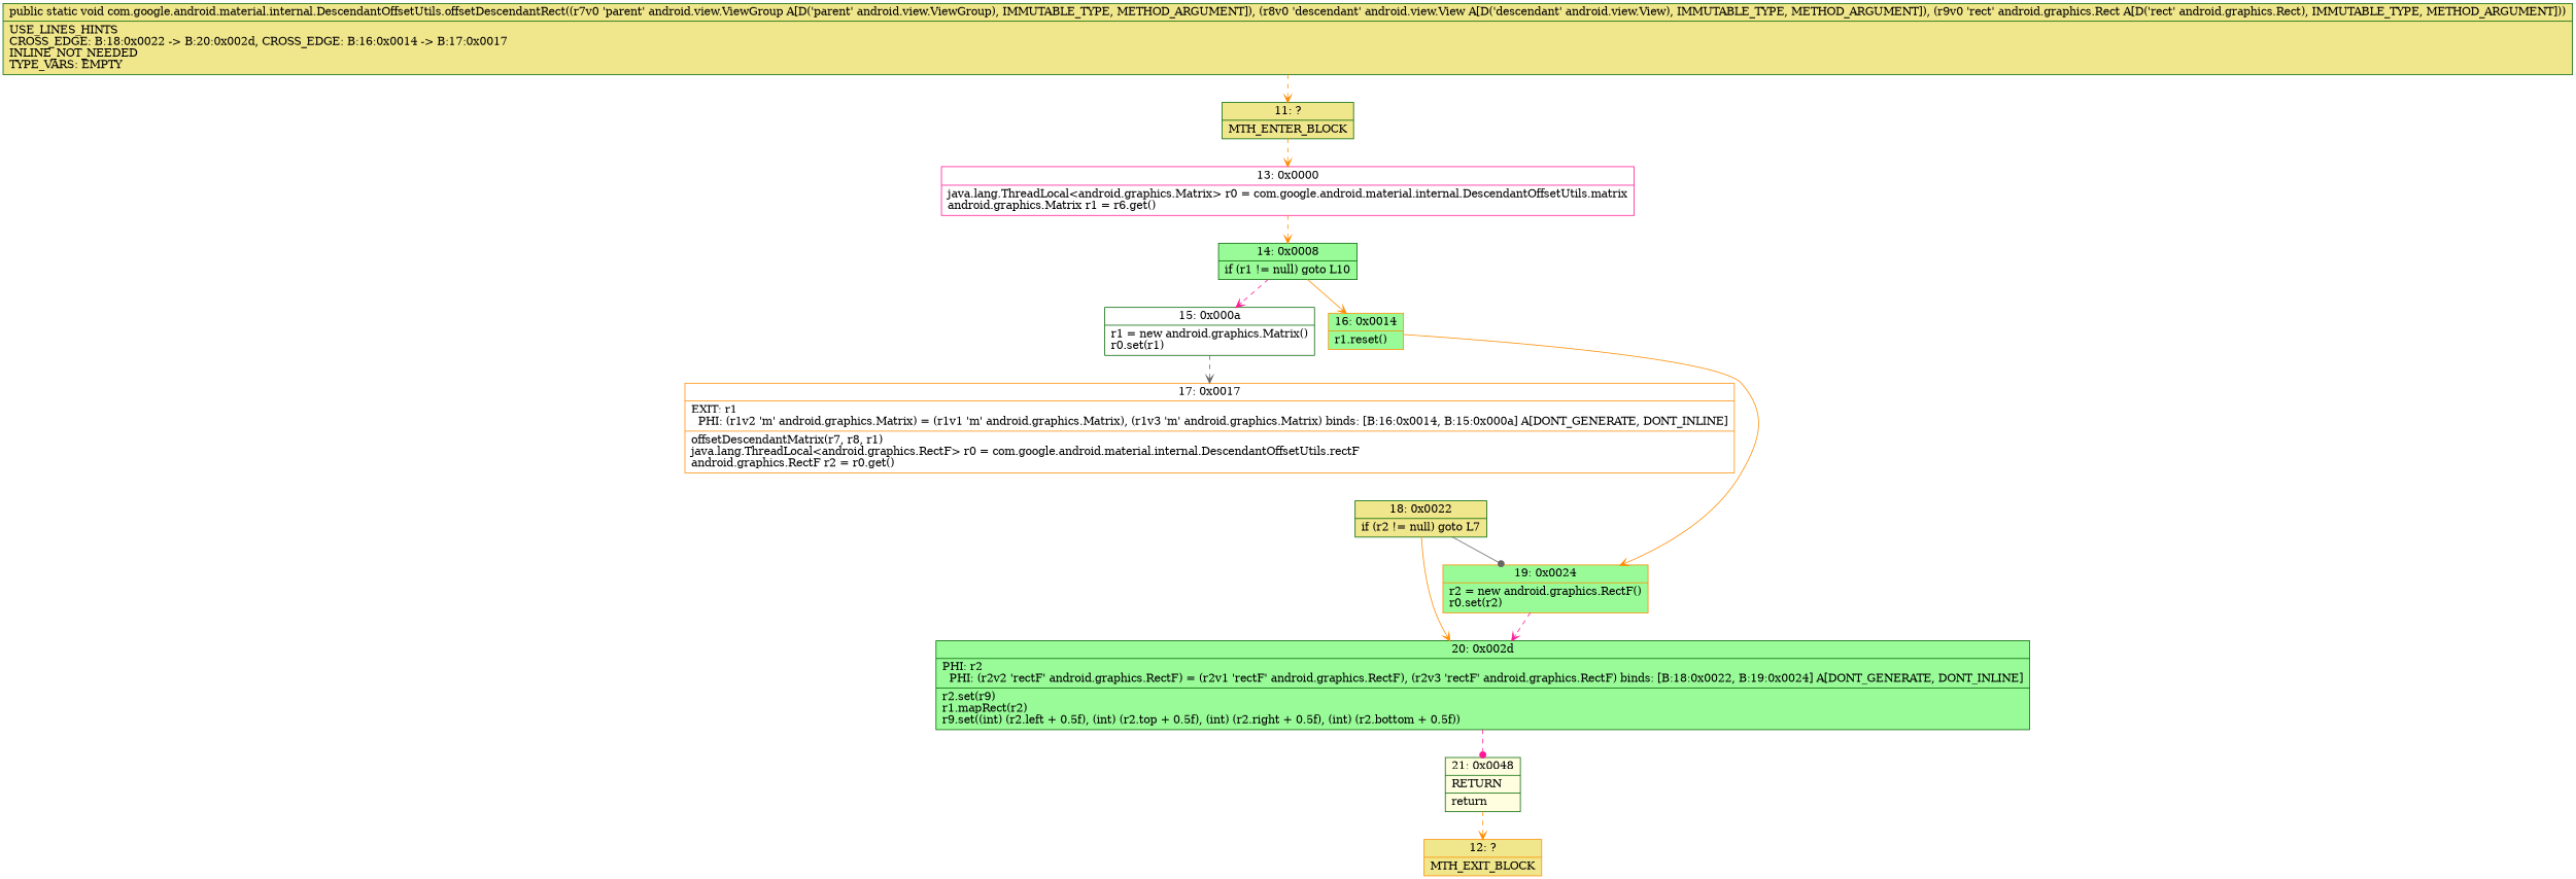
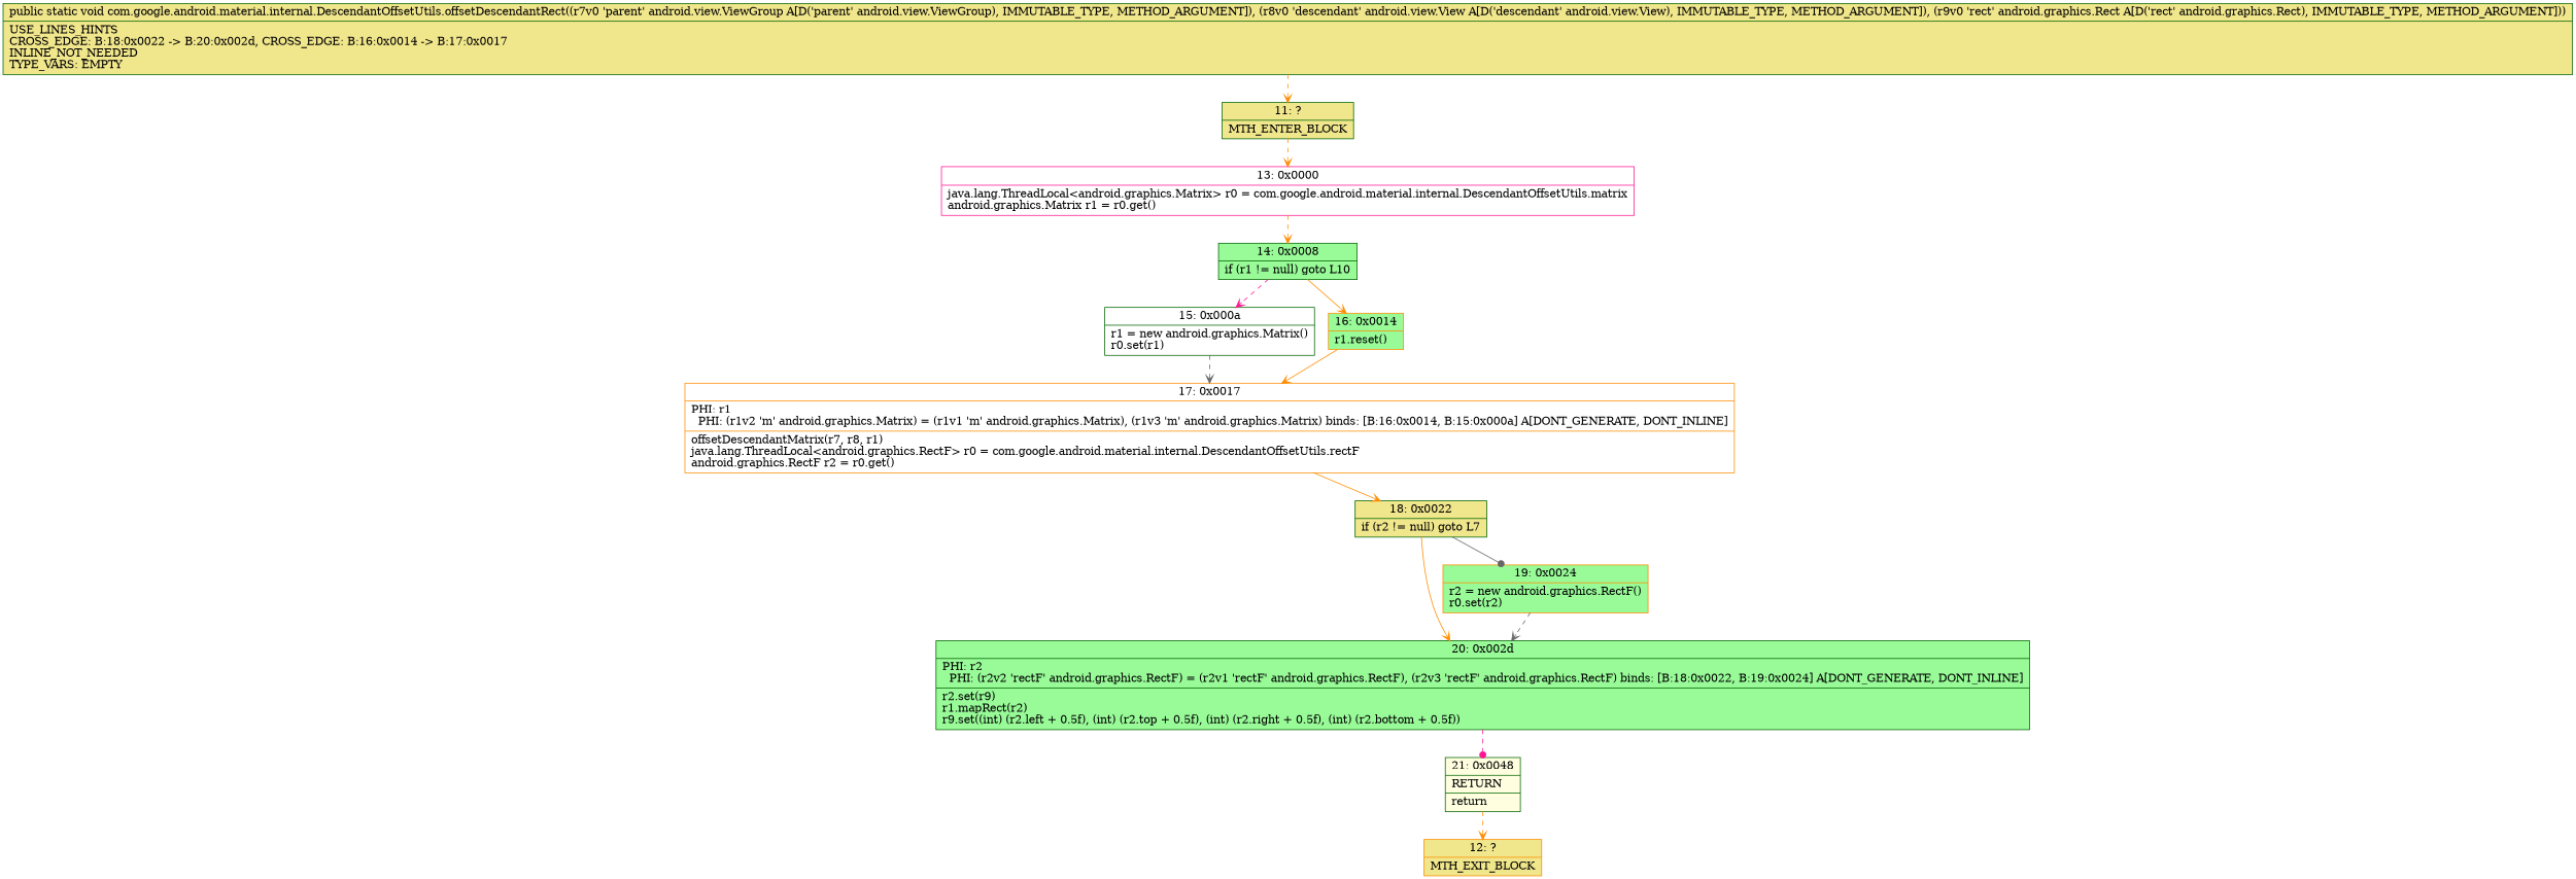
  digraph {
    node [color=darkgreen fillcolor=khaki shape=record style=filled]
    edge [arrowhead=vee color=darkorange style=dashed]
    n1 [label="{11\:\ ?|MTH_ENTER_BLOCK\l}"]
-   n2 [color=deeppink fillcolor=white label="{13\:\ 0x0000|java.lang.ThreadLocal\<android.graphics.Matrix\> r0 = com.google.android.material.internal.DescendantOffsetUtils.matrix\landroid.graphics.Matrix r1 = r6.get()\l}"]
+   n2 [color=deeppink fillcolor=white label="{13\:\ 0x0000|java.lang.ThreadLocal\<android.graphics.Matrix\> r0 = com.google.android.material.internal.DescendantOffsetUtils.matrix\landroid.graphics.Matrix r1 = r0.get()\l}"]
    n3 [fillcolor=palegreen label="{14\:\ 0x0008|if (r1 != null) goto L10\l}"]
    n4 [fillcolor=white label="{15\:\ 0x000a|r1 = new android.graphics.Matrix()\lr0.set(r1)\l}"]
    n5 [color=darkorange fillcolor=palegreen label="{16\:\ 0x0014|r1.reset()\l}"]
-   n6 [color=darkorange fillcolor=white label="{17\:\ 0x0017|EXIT: r1 \l  PHI: (r1v2 'm' android.graphics.Matrix) = (r1v1 'm' android.graphics.Matrix), (r1v3 'm' android.graphics.Matrix) binds: [B:16:0x0014, B:15:0x000a] A[DONT_GENERATE, DONT_INLINE]\l|offsetDescendantMatrix(r7, r8, r1)\ljava.lang.ThreadLocal\<android.graphics.RectF\> r0 = com.google.android.material.internal.DescendantOffsetUtils.rectF\landroid.graphics.RectF r2 = r0.get()\l}"]
+   n6 [color=darkorange fillcolor=white label="{17\:\ 0x0017|PHI: r1 \l  PHI: (r1v2 'm' android.graphics.Matrix) = (r1v1 'm' android.graphics.Matrix), (r1v3 'm' android.graphics.Matrix) binds: [B:16:0x0014, B:15:0x000a] A[DONT_GENERATE, DONT_INLINE]\l|offsetDescendantMatrix(r7, r8, r1)\ljava.lang.ThreadLocal\<android.graphics.RectF\> r0 = com.google.android.material.internal.DescendantOffsetUtils.rectF\landroid.graphics.RectF r2 = r0.get()\l}"]
    n7 [label="{18\:\ 0x0022|if (r2 != null) goto L7\l}"]
    n8 [color=darkorange fillcolor=palegreen label="{19\:\ 0x0024|r2 = new android.graphics.RectF()\lr0.set(r2)\l}"]
    n9 [fillcolor=palegreen label="{20\:\ 0x002d|PHI: r2 \l  PHI: (r2v2 'rectF' android.graphics.RectF) = (r2v1 'rectF' android.graphics.RectF), (r2v3 'rectF' android.graphics.RectF) binds: [B:18:0x0022, B:19:0x0024] A[DONT_GENERATE, DONT_INLINE]\l|r2.set(r9)\lr1.mapRect(r2)\lr9.set((int) (r2.left + 0.5f), (int) (r2.top + 0.5f), (int) (r2.right + 0.5f), (int) (r2.bottom + 0.5f))\l}"]
    n10 [fillcolor=lightyellow label="{21\:\ 0x0048|RETURN\l|return\l}"]
    n11 [color=darkorange label="{12\:\ ?|MTH_EXIT_BLOCK\l}"]
    n12 [label="{public static void com.google.android.material.internal.DescendantOffsetUtils.offsetDescendantRect((r7v0 'parent' android.view.ViewGroup A[D('parent' android.view.ViewGroup), IMMUTABLE_TYPE, METHOD_ARGUMENT]), (r8v0 'descendant' android.view.View A[D('descendant' android.view.View), IMMUTABLE_TYPE, METHOD_ARGUMENT]), (r9v0 'rect' android.graphics.Rect A[D('rect' android.graphics.Rect), IMMUTABLE_TYPE, METHOD_ARGUMENT]))  | USE_LINES_HINTS\lCROSS_EDGE: B:18:0x0022 \-\> B:20:0x002d, CROSS_EDGE: B:16:0x0014 \-\> B:17:0x0017\lINLINE_NOT_NEEDED\lTYPE_VARS: EMPTY\l}"]
    n1 -> n2
    n2 -> n3
    n3 -> n4 [color=deeppink]
    n3 -> n5 [style=solid]
    n4 -> n6 [color=gray40]
-   n5 -> n8 [style=solid]
+   n5 -> n6 [style=solid]
+   n6 -> n7 [style=solid]
    n7 -> n8 [arrowhead=dot color=gray40 style=solid]
    n7 -> n9 [style=solid]
-   n8 -> n9 [color=deeppink]
+   n8 -> n9 [color=gray40]
    n9 -> n10 [arrowhead=dot color=deeppink]
    n10 -> n11
    n12 -> n1
  }
